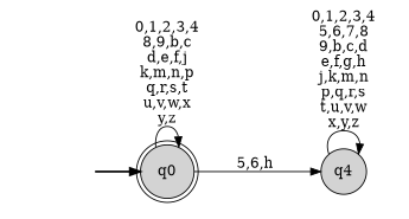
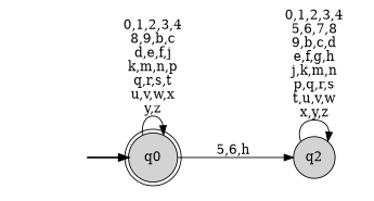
  digraph {
    fontname="DejaVu Serif"
    rankdir=LR
    node [fontname="DejaVu Serif" color=black fillcolor=lightgrey]
    edge [fontname="DejaVu Serif"]
    __start0 [height=0 shape=none style=invis width=0 color="" fillcolor=""]
    n2 [label=q0 shape=doublecircle style="rounded,filled"]
-   n3 [label=q4 shape=circle style=filled]
+   n3 [label=q2 shape=circle style=filled]
    subgraph cluster_1 {
      nodesep=0.15
      ranksep=0.15
      style=invis
      __start0
      n2
    }
    __start0 -> n2 [penwidth=2]
    n2 -> n2 [label="0,1,2,3,4\n8,9,b,c\nd,e,f,j\nk,m,n,p\nq,r,s,t\nu,v,w,x\ny,z"]
    n2 -> n3 [label="5,6,h"]
    n3 -> n3 [label="0,1,2,3,4\n5,6,7,8\n9,b,c,d\ne,f,g,h\nj,k,m,n\np,q,r,s\nt,u,v,w\nx,y,z"]
  }
